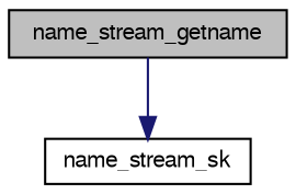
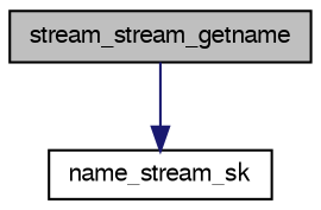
  digraph {
    rankdir=TB
    node [color=black fontname=FreeSans fontsize=10 shape=record style=filled]
-   n1 [fillcolor=grey75 fontcolor=black height=0.2 label=name_stream_getname width=0.4]
+   n1 [fillcolor=grey75 fontcolor=black height=0.2 label=stream_stream_getname width=0.4]
    n2 [fillcolor=white height=0.2 label=name_stream_sk width=0.4]
    n1 -> n2 [color=midnightblue fontname=FreeSans fontsize=10 labelfontname=FreeSans labelfontsize=10 style=solid]
  }
